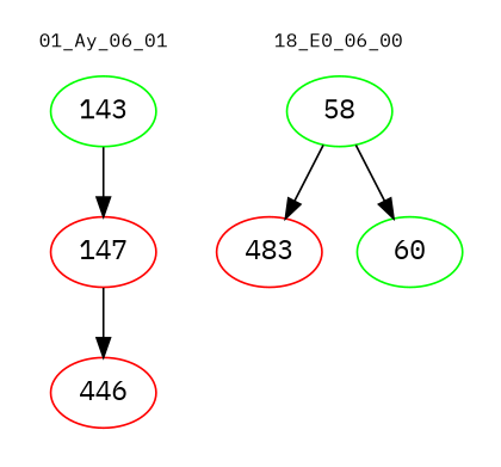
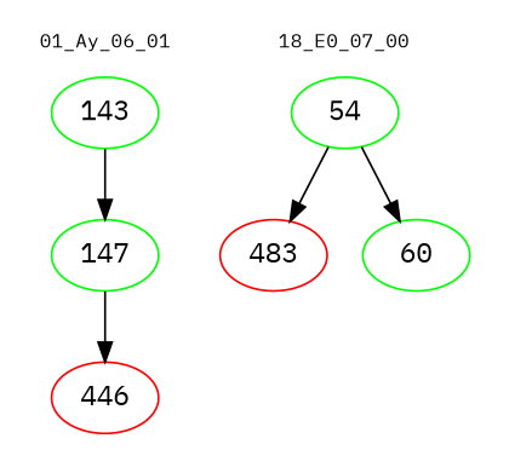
  digraph {
    fontname="IBM Plex Mono"
    node [color=green fontname="IBM Plex Mono"]
    edge [color=black fontname="IBM Plex Mono"]
-   n1 [color=red label=147]
+   n1 [label=147]
    n2 [color=red label=446]
    n3 [label=143]
-   n4 [label=58]
+   n4 [label=54]
    n5 [color=red label=483]
    n6 [label=60]
    subgraph cluster_1 {
      color=white
      fontsize=10
      label="01_Ay_06_01"
      n1
      n2
      n3
    }
    subgraph cluster_2 {
      color=white
      fontsize=10
-     label="18_E0_06_00"
+     label="18_E0_07_00"
      n4
      n5
      n6
    }
    n1 -> n2
    n3 -> n1
    n4 -> n5
    n4 -> n6
  }
